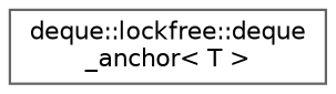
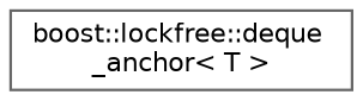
  digraph {
    rankdir=LR
-   n1 [color=grey40 fillcolor=white fontname=Helvetica fontsize=10 height=0.2 label="deque::lockfree::deque\l_anchor\< T \>" shape=box style=filled width=0.4]
+   n1 [color=grey40 fillcolor=white fontname=Helvetica fontsize=10 height=0.2 label="boost::lockfree::deque\l_anchor\< T \>" shape=box style=filled width=0.4]
  }
